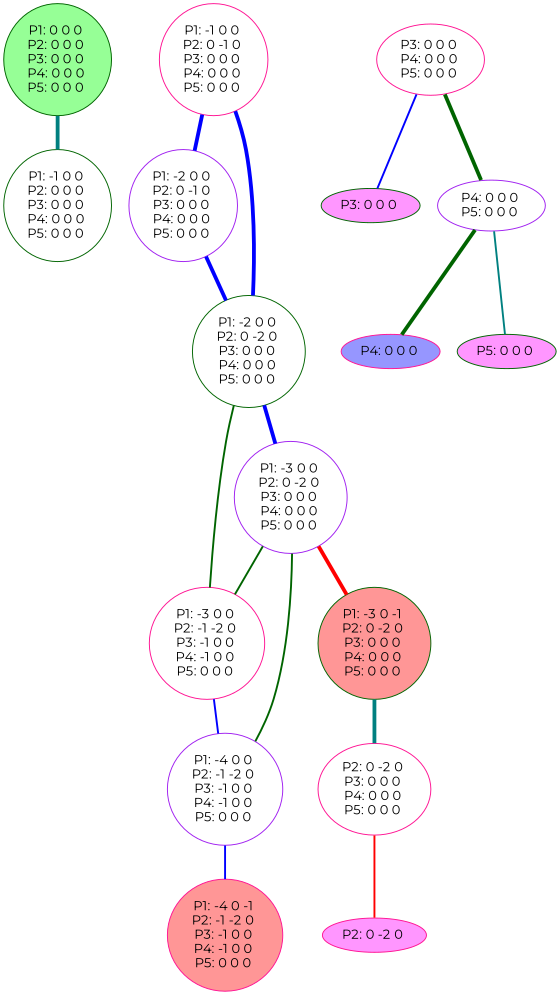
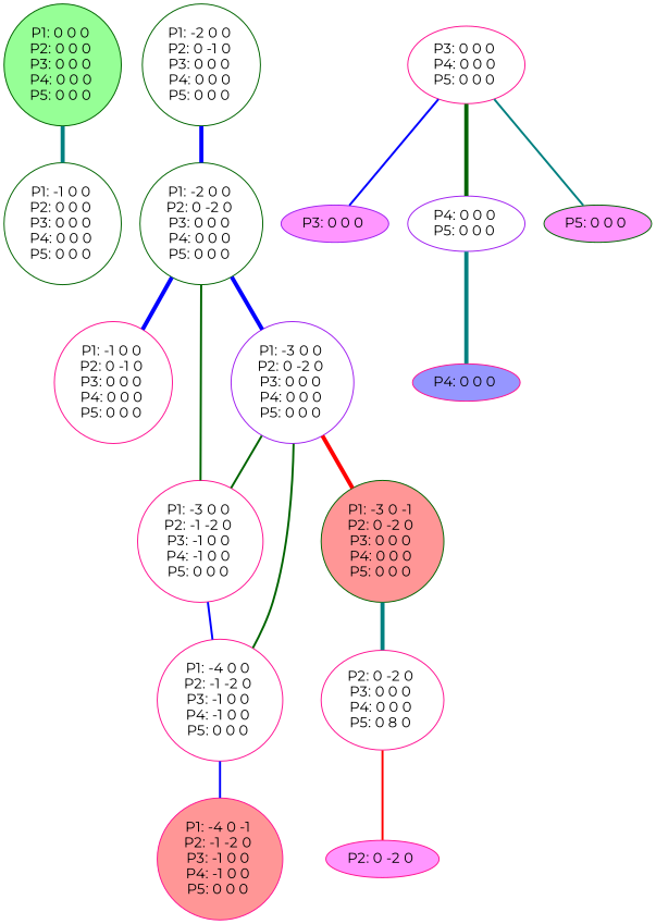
  graph {
    color=black
    fontname=Montserrat
    node [color=deeppink fontname=Montserrat]
    edge [color=blue fontname=Montserrat penwidth=4.0 style=bold]
    n1 [color=darkgreen fillcolor="#96FF96" label="P1: 0 0 0 \nP2: 0 0 0 \nP3: 0 0 0 \nP4: 0 0 0 \nP5: 0 0 0 \n" style=filled]
    n2 [color=darkgreen label="P1: -1 0 0 \nP2: 0 0 0 \nP3: 0 0 0 \nP4: 0 0 0 \nP5: 0 0 0 \n"]
    n3 [label="P1: -1 0 0 \nP2: 0 -1 0 \nP3: 0 0 0 \nP4: 0 0 0 \nP5: 0 0 0 \n"]
-   n4 [color=purple label="P1: -2 0 0 \nP2: 0 -1 0 \nP3: 0 0 0 \nP4: 0 0 0 \nP5: 0 0 0 \n"]
+   n4 [color=darkgreen label="P1: -2 0 0 \nP2: 0 -1 0 \nP3: 0 0 0 \nP4: 0 0 0 \nP5: 0 0 0 \n"]
    n5 [color=darkgreen label="P1: -2 0 0 \nP2: 0 -2 0 \nP3: 0 0 0 \nP4: 0 0 0 \nP5: 0 0 0 \n"]
    n6 [color=purple label="P1: -3 0 0 \nP2: 0 -2 0 \nP3: 0 0 0 \nP4: 0 0 0 \nP5: 0 0 0 \n"]
    n7 [label="P1: -3 0 0 \nP2: -1 -2 0 \nP3: -1 0 0 \nP4: -1 0 0 \nP5: 0 0 0 \n"]
    n8 [color=darkgreen fillcolor="#FF9696" label="P1: -3 0 -1 \nP2: 0 -2 0 \nP3: 0 0 0 \nP4: 0 0 0 \nP5: 0 0 0 \n" style=filled]
-   n9 [color=purple label="P1: -4 0 0 \nP2: -1 -2 0 \nP3: -1 0 0 \nP4: -1 0 0 \nP5: 0 0 0 \n"]
-   n10 [label="P2: 0 -2 0 \nP3: 0 0 0 \nP4: 0 0 0 \nP5: 0 0 0 \n"]
+   n9 [label="P1: -4 0 0 \nP2: -1 -2 0 \nP3: -1 0 0 \nP4: -1 0 0 \nP5: 0 0 0 \n"]
+   n10 [label="P2: 0 -2 0 \nP3: 0 0 0 \nP4: 0 0 0 \nP5: 0 8 0 \n"]
    n11 [fillcolor="#FF9696" label="P1: -4 0 -1 \nP2: -1 -2 0 \nP3: -1 0 0 \nP4: -1 0 0 \nP5: 0 0 0 \n" style=filled]
    n12 [fillcolor="#FF96FF" label="P2: 0 -2 0 \n" style=filled]
    n13 [label="P3: 0 0 0 \nP4: 0 0 0 \nP5: 0 0 0 \n"]
-   n14 [color=darkgreen fillcolor="#FF96FF" label="P3: 0 0 0 \n" style=filled]
+   n14 [color=purple fillcolor="#FF96FF" label="P3: 0 0 0 \n" style=filled]
    n15 [color=purple label="P4: 0 0 0 \nP5: 0 0 0 \n"]
    n16 [fillcolor="#9696FF" label="P4: 0 0 0 \n" style=filled]
    n17 [color=darkgreen fillcolor="#FF96FF" label="P5: 0 0 0 \n" style=filled]
    n1 -- n2 [color=teal]
-   n3 -- n4
    n4 -- n5
    n5 -- n3
    n5 -- n6
    n5 -- n7 [color=darkgreen penwidth=""]
    n6 -- n7 [color=darkgreen penwidth=""]
    n6 -- n8 [color=red]
    n6 -- n9 [color=darkgreen penwidth=""]
    n7 -- n9 [penwidth=""]
    n8 -- n10 [color=teal]
    n9 -- n11 [penwidth=""]
    n10 -- n12 [color=red penwidth=""]
    n13 -- n14 [penwidth=""]
    n13 -- n15 [color=darkgreen]
-   n15 -- n16 [color=darkgreen]
-   n15 -- n17 [color=teal penwidth=""]
+   n15 -- n16 [color=teal]
+   n13 -- n17 [color=teal penwidth=""]
  }
